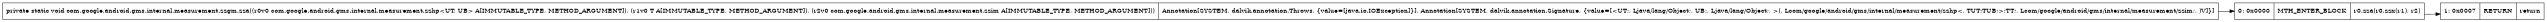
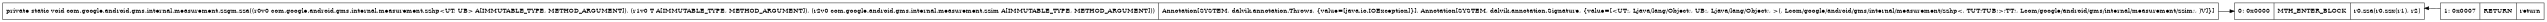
  digraph {
    rankdir=LR
    node [shape=record]
    n1 [label="{0\:\ 0x0000|MTH_ENTER_BLOCK\l|r0.zza(r0.zzx(r1), r2)\l}"]
    n2 [label="{1\:\ 0x0007|RETURN\l|return\l}"]
    n3 [label="{private static void com.google.android.gms.internal.measurement.zzgm.zza((r0v0 com.google.android.gms.internal.measurement.zzhp\<UT, UB\> A[IMMUTABLE_TYPE, METHOD_ARGUMENT]), (r1v0 T A[IMMUTABLE_TYPE, METHOD_ARGUMENT]), (r2v0 com.google.android.gms.internal.measurement.zzim A[IMMUTABLE_TYPE, METHOD_ARGUMENT]))  | Annotation[SYSTEM, dalvik.annotation.Throws, \{value=[java.io.IOException]\}], Annotation[SYSTEM, dalvik.annotation.Signature, \{value=[\<UT:, Ljava\/lang\/Object;, UB:, Ljava\/lang\/Object;, \>(, Lcom\/google\/android\/gms\/internal\/measurement\/zzhp\<, TUT;TUB;\>;TT;, Lcom\/google\/android\/gms\/internal\/measurement\/zzim;, )V]\}]\l}"]
-   n1 -> n2
+   n2 -> n1
    n3 -> n1
  }
